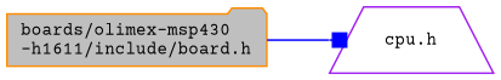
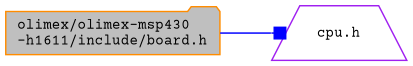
  digraph {
    rankdir=LR
    fontname="Courier Prime"
    node [fontname="Courier Prime" fontsize=10 style=filled]
-   n1 [color=darkorange fillcolor=grey75 fontcolor=black height=0.2 label="boards/olimex-msp430\l-h1611/include/board.h" shape=folder width=0.4]
+   n1 [color=darkorange fillcolor=grey75 fontcolor=black height=0.2 label="olimex/olimex-msp430\l-h1611/include/board.h" shape=folder width=0.4]
    n2 [color=purple fillcolor=white height=0.2 label="cpu.h" shape=trapezium width=0.4]
    n1 -> n2 [color=blue fontname="Courier Prime" fontsize=10 labelfontname=Helvetica labelfontsize=10 style=solid arrowhead=box]
  }
